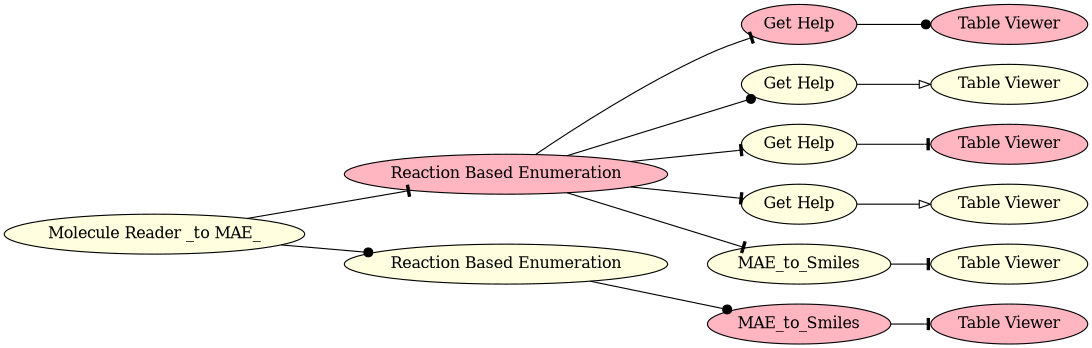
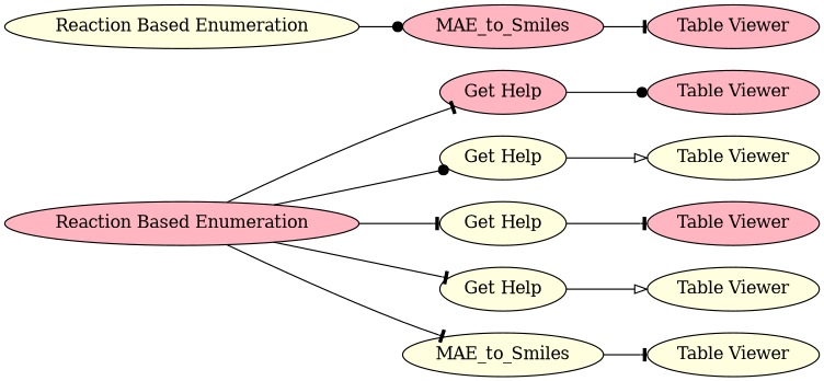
  digraph {
    rankdir=LR
    node [style=filled fillcolor=lightyellow]
    edge [arrowhead=tee]
    n1 [label="Reaction Based Enumeration" fillcolor=lightpink]
    n2 [label="Get Help" fillcolor=lightpink]
    n3 [label="Get Help"]
    n4 [label="Get Help"]
    n5 [label="Get Help"]
    n6 [label=MAE_to_Smiles]
    n7 [label="Table Viewer" fillcolor=lightpink]
    n8 [label="Table Viewer"]
-   n9 [label="Molecule Reader _to MAE_"]
    n10 [label="Reaction Based Enumeration"]
    n11 [label="Table Viewer" fillcolor=lightpink]
    n12 [label="Table Viewer"]
    n13 [label=MAE_to_Smiles fillcolor=lightpink]
    n14 [label="Table Viewer" fillcolor=lightpink]
    n15 [label="Table Viewer"]
    n1 -> n2
    n1 -> n3 [arrowhead=dot]
    n1 -> n4
    n1 -> n5
    n1 -> n6
    n2 -> n7 [arrowhead=dot]
    n3 -> n8 [arrowhead=onormal]
    n4 -> n11
    n5 -> n12 [arrowhead=onormal]
    n6 -> n15
-   n9 -> n1
-   n9 -> n10 [arrowhead=dot]
    n10 -> n13 [arrowhead=dot]
    n13 -> n14
  }
